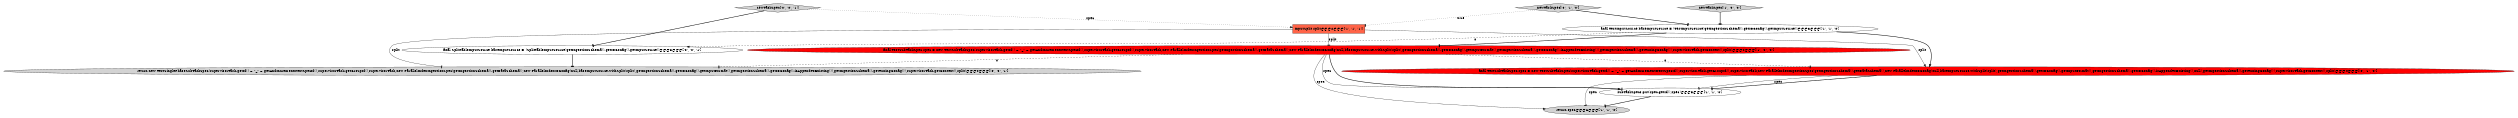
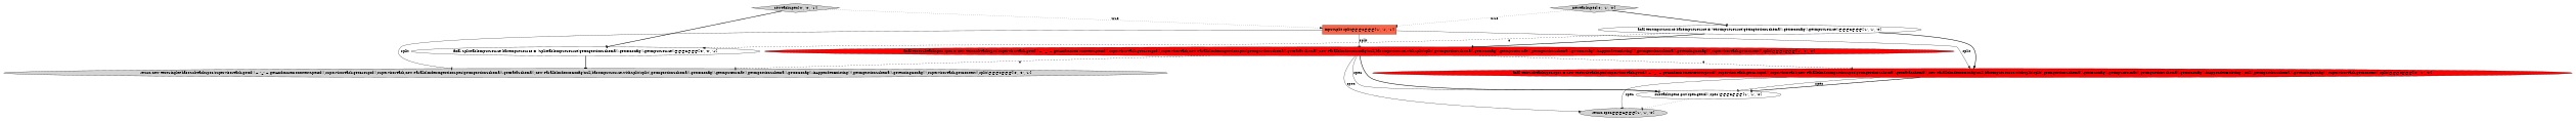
  digraph {
    node [fillcolor=lightgray shape=ellipse style=filled]
    edge [arrowhead=tee style=bold]
    n1 [label="return spec@@@6@@@['1', '1', '0']"]
    n2 [fillcolor=white label="final SplittableInputSource baseInputSource = (SplittableInputSource)getIngestionSchema().getIOConfig().getInputSource()@@@3@@@['0', '0', '1']"]
    n3 [label="return new TestSinglePhaseSubTaskSpec(supervisorTask.getId() + \"_\" + getAndIncrementNextSpecId(),supervisorTask.getGroupId(),supervisorTask,new ParallelIndexIngestionSpec(getIngestionSchema().getDataSchema(),new ParallelIndexIOConfig(null,baseInputSource.withSplit(split),getIngestionSchema().getIOConfig().getInputFormat(),getIngestionSchema().getIOConfig().isAppendToExisting()),getIngestionSchema().getTuningConfig()),supervisorTask.getContext(),split)@@@4@@@['0', '0', '1']"]
    n4 [fillcolor=white label="subTaskSpecs.put(spec.getId(),spec)@@@5@@@['1', '1', '0']"]
    n5 [fillcolor=red label="final TestSubTaskSpec spec = new TestSubTaskSpec(supervisorTask.getId() + \"_\" + getAndIncrementNextSpecId(),supervisorTask.getGroupId(),supervisorTask,new ParallelIndexIngestionSpec(getIngestionSchema().getDataSchema(),new ParallelIndexIOConfig(null,baseInputSource.withSplit(split),getIngestionSchema().getIOConfig().getInputFormat(),getIngestionSchema().getIOConfig().isAppendToExisting(),null),getIngestionSchema().getTuningConfig()),supervisorTask.getContext(),split)@@@4@@@['0', '1', '0']"]
    n6 [fillcolor=tomato label="InputSplit split@@@2@@@['1', '1', '1']" shape=box]
    n7 [fillcolor=red label="final TestSubTaskSpec spec = new TestSubTaskSpec(supervisorTask.getId() + \"_\" + getAndIncrementNextSpecId(),supervisorTask.getGroupId(),supervisorTask,new ParallelIndexIngestionSpec(getIngestionSchema().getDataSchema(),new ParallelIndexIOConfig(null,baseInputSource.withSplit(split),getIngestionSchema().getIOConfig().getInputFormat(),getIngestionSchema().getIOConfig().isAppendToExisting()),getIngestionSchema().getTuningConfig()),supervisorTask.getContext(),split)@@@4@@@['1', '0', '0']"]
    n8 [label="newTaskSpec['0', '1', '0']" shape=diamond]
    n9 [fillcolor=white label="final TestInputSource baseInputSource = (TestInputSource)getIngestionSchema().getIOConfig().getInputSource()@@@3@@@['1', '1', '0']"]
-   n10 [label="newTaskSpec['1', '0', '0']" shape=diamond]
    n11 [label="newTaskSpec['0', '0', '1']" shape=diamond]
    n2 -> n3
-   n4 -> n1
+   n4 -> n1 [style=dotted]
    n5 -> n1 [label=spec style=solid]
    n5 -> n4
    n5 -> n4 [label=spec style=solid]
    n6 -> n3 [label=split style=solid]
    n6 -> n5 [arrowhead=normal label=split style=solid]
    n6 -> n7 [label=split style=solid]
    n7 -> n1 [arrowhead=normal label=spec style=solid]
    n7 -> n3 [label=0 style=dashed]
    n7 -> n4 [label=spec style=solid]
    n7 -> n4 [arrowhead=normal]
    n7 -> n5 [label=0 style=dashed]
    n8 -> n6 [label=true style=dotted]
    n8 -> n9
    n9 -> n2 [arrowhead=normal label=0 style=dashed]
    n9 -> n5 [arrowhead=normal]
    n9 -> n7
-   n10 -> n9
    n11 -> n2
-   n11 -> n6 [arrowhead=normal label=spec style=dotted]
+   n11 -> n6 [arrowhead=normal label=true style=dotted]
  }
